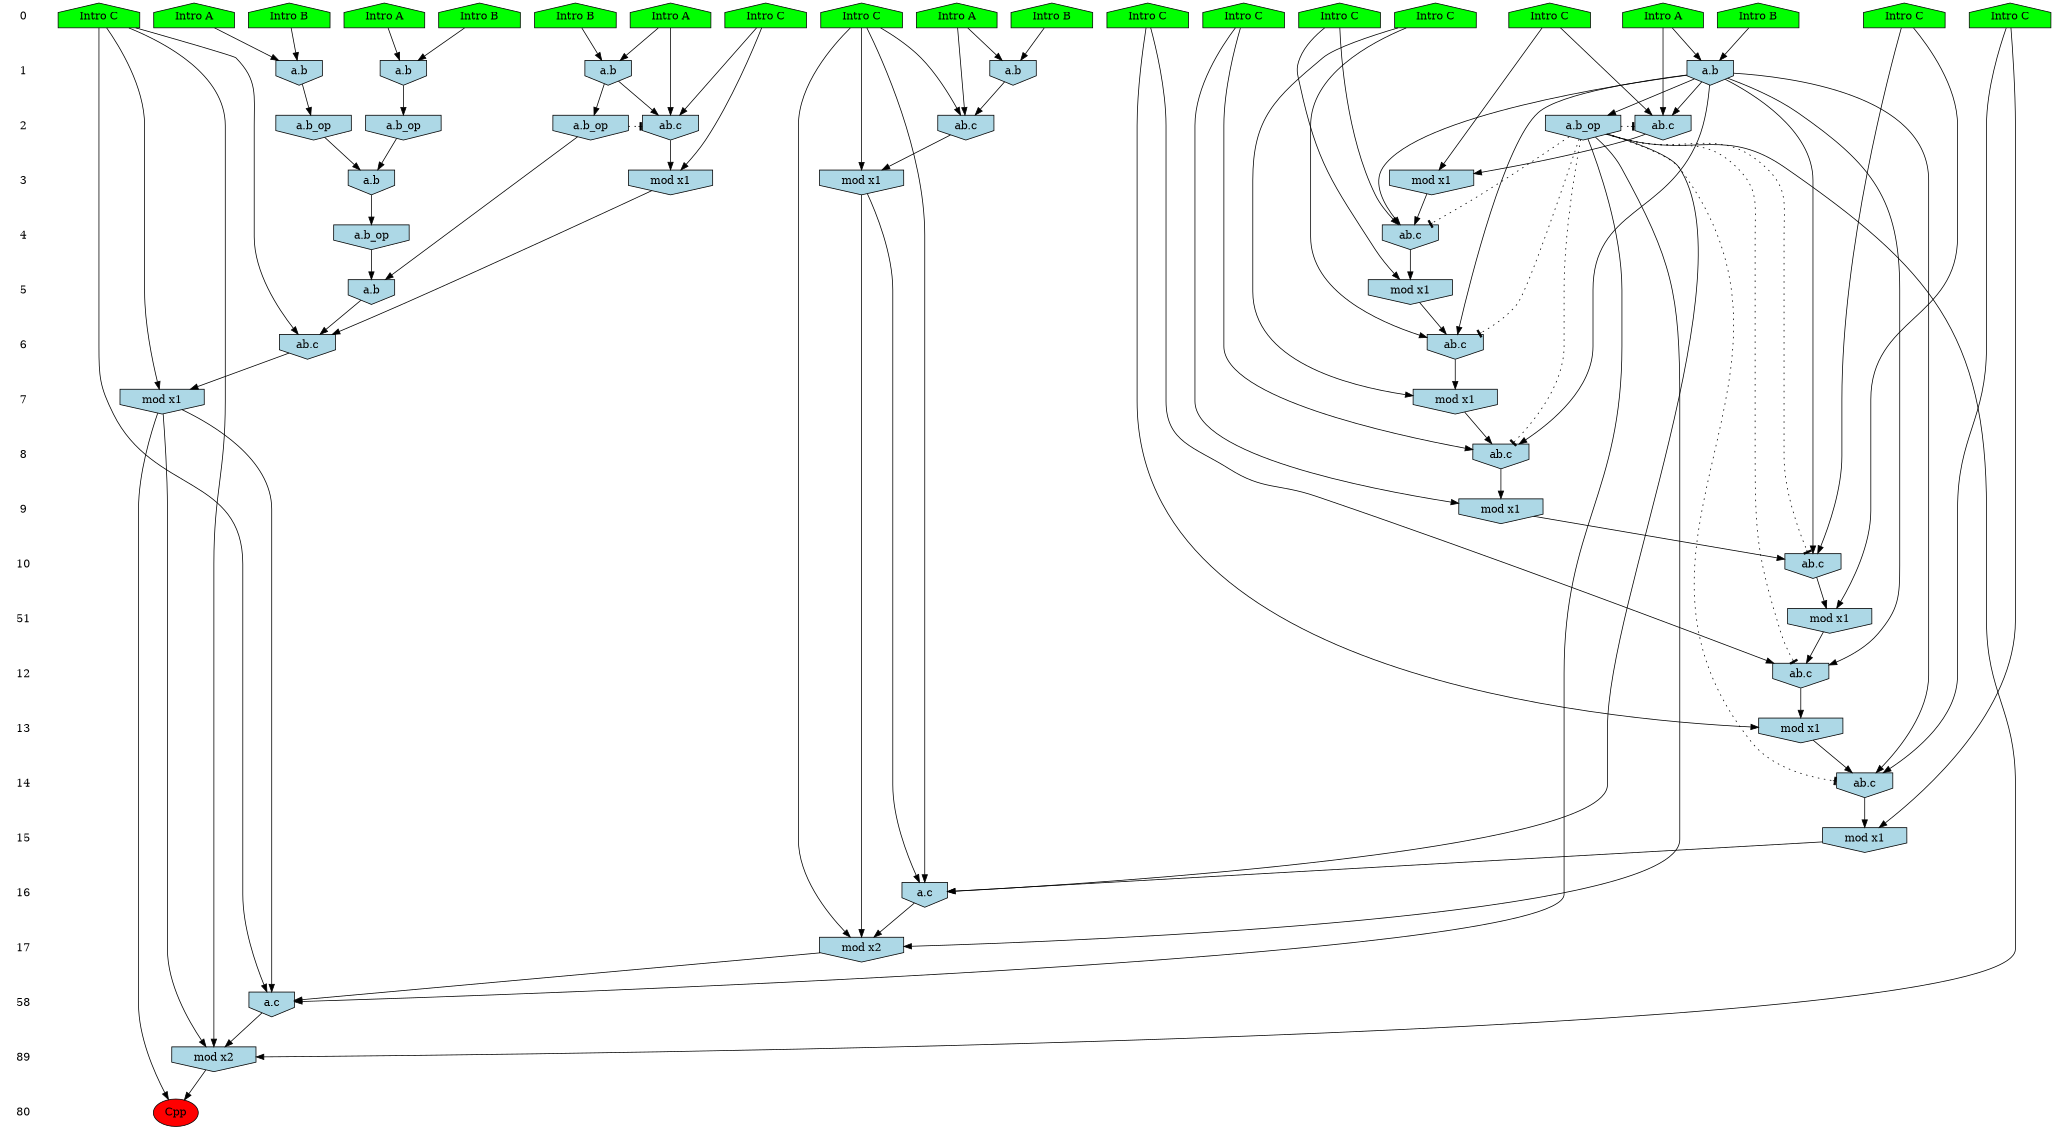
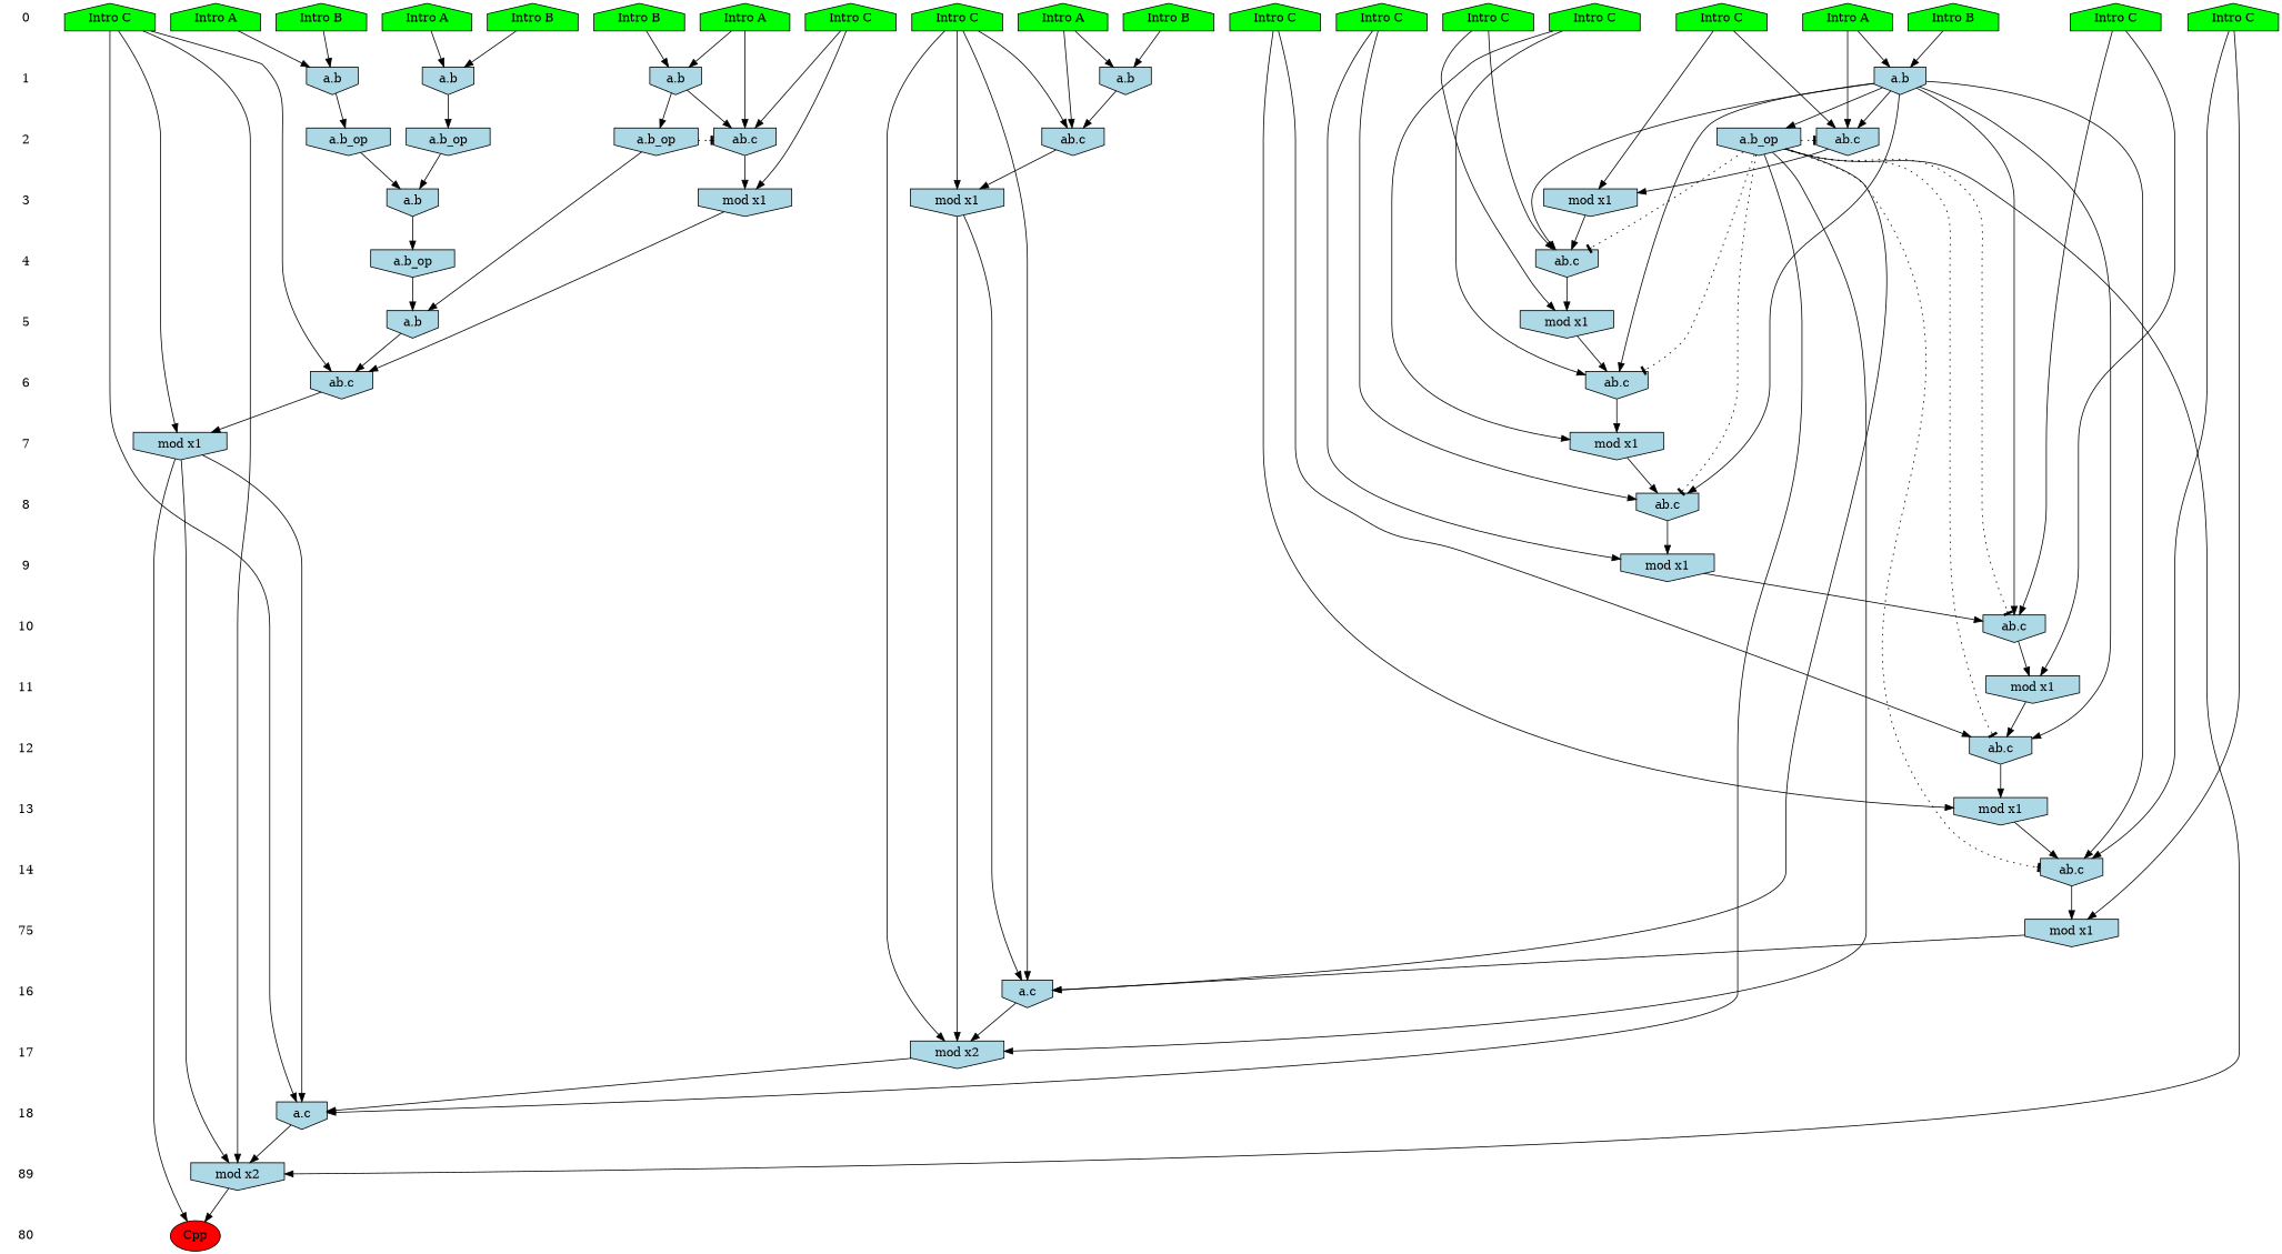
  digraph {
    ranksep=.5
    node [shape=invhouse fillcolor=lightblue style=filled]
    0 [shape=plaintext fillcolor="" style=""]
    n2 [fillcolor=green label="Intro B" shape=house]
    n3 [fillcolor=green label="Intro A" shape=house]
    n4 [fillcolor=green label="Intro B" shape=house]
    n5 [fillcolor=green label="Intro A" shape=house]
    n6 [fillcolor=green label="Intro B" shape=house]
    n7 [fillcolor=green label="Intro B" shape=house]
    n8 [fillcolor=green label="Intro A" shape=house]
    n9 [fillcolor=green label="Intro B" shape=house]
    n10 [fillcolor=green label="Intro A" shape=house]
    n11 [fillcolor=green label="Intro A" shape=house]
    n12 [fillcolor=green label="Intro C" shape=house]
    n13 [fillcolor=green label="Intro C" shape=house]
    n14 [fillcolor=green label="Intro C" shape=house]
    n15 [fillcolor=green label="Intro C" shape=house]
    n16 [fillcolor=green label="Intro C" shape=house]
    n17 [fillcolor=green label="Intro C" shape=house]
    n18 [fillcolor=green label="Intro C" shape=house]
    n19 [fillcolor=green label="Intro C" shape=house]
    n20 [fillcolor=green label="Intro C" shape=house]
    n21 [fillcolor=green label="Intro C" shape=house]
    1 [shape=plaintext fillcolor="" style=""]
    n23 [label="a.b"]
    n24 [label="a.b"]
    n25 [label="a.b"]
    n26 [label="a.b"]
    n27 [label="a.b"]
    2 [shape=plaintext fillcolor="" style=""]
    n29 [label="ab.c"]
    n30 [label="ab.c"]
    n31 [label="a.b_op"]
    n32 [label="a.b_op"]
    n33 [label="a.b_op"]
    n34 [label="ab.c"]
    n35 [label="a.b_op"]
    3 [shape=plaintext fillcolor="" style=""]
    n37 [label="mod x1"]
    n38 [label="mod x1"]
    n39 [label="a.b"]
    n40 [label="mod x1"]
    4 [shape=plaintext fillcolor="" style=""]
    n42 [label="ab.c"]
    n43 [label="a.b_op"]
    5 [shape=plaintext fillcolor="" style=""]
    n45 [label="mod x1"]
    n46 [label="a.b"]
    6 [shape=plaintext fillcolor="" style=""]
    n48 [label="ab.c"]
    n49 [label="ab.c"]
    7 [shape=plaintext fillcolor="" style=""]
    n51 [label="mod x1"]
    n52 [label="mod x1"]
    8 [shape=plaintext fillcolor="" style=""]
    n54 [label="ab.c"]
    9 [shape=plaintext fillcolor="" style=""]
    n56 [label="mod x1"]
    10 [shape=plaintext fillcolor="" style=""]
    n58 [label="ab.c"]
-   11 [shape=plaintext label=51 fillcolor="" style=""]
+   11 [shape=plaintext fillcolor="" style=""]
    n60 [label="mod x1"]
    12 [shape=plaintext fillcolor="" style=""]
    n62 [label="ab.c"]
    13 [shape=plaintext fillcolor="" style=""]
    n64 [label="mod x1"]
    14 [shape=plaintext fillcolor="" style=""]
    n66 [label="ab.c"]
-   15 [shape=plaintext fillcolor="" style=""]
+   15 [shape=plaintext label=75 fillcolor="" style=""]
    n68 [label="mod x1"]
    16 [shape=plaintext fillcolor="" style=""]
    n70 [label="a.c"]
    17 [shape=plaintext fillcolor="" style=""]
    n72 [label="mod x2"]
-   18 [shape=plaintext label=58 fillcolor="" style=""]
+   18 [shape=plaintext fillcolor="" style=""]
    n74 [label="a.c"]
    n75 [label=89 shape=plaintext fillcolor="" style=""]
    n76 [label="mod x2"]
    n77 [label=80 shape=plaintext fillcolor="" style=""]
    n78 [fillcolor=red label=Cpp shape=""]
    subgraph sub_1 {
      rank=same
      0
      n2
      n3
      n4
      n5
      n6
      n7
      n8
      n9
      n10
      n11
      n12
      n13
      n14
      n15
      n16
      n17
      n18
      n19
      n20
      n21
    }
    subgraph sub_2 {
      rank=same
      1
      n23
      n24
      n25
      n26
      n27
    }
    subgraph sub_3 {
      rank=same
      2
      n29
      n30
      n31
      n32
      n33
      n34
      n35
    }
    subgraph sub_4 {
      rank=same
      3
      n37
      n38
      n39
      n40
    }
    subgraph sub_5 {
      rank=same
      4
      n42
      n43
    }
    subgraph sub_6 {
      rank=same
      5
      n45
      n46
    }
    subgraph sub_7 {
      rank=same
      6
      n48
      n49
    }
    subgraph sub_8 {
      rank=same
      7
      n51
      n52
    }
    subgraph sub_9 {
      rank=same
      8
      n54
    }
    subgraph sub_10 {
      rank=same
      9
      n56
    }
    subgraph sub_11 {
      rank=same
      10
      n58
    }
    subgraph sub_12 {
      rank=same
      11
      n60
    }
    subgraph sub_13 {
      rank=same
      12
      n62
    }
    subgraph sub_14 {
      rank=same
      13
      n64
    }
    subgraph sub_15 {
      rank=same
      14
      n66
    }
    subgraph sub_16 {
      rank=same
      15
      n68
    }
    subgraph sub_17 {
      rank=same
      16
      n70
    }
    subgraph sub_18 {
      rank=same
      17
      n72
    }
    subgraph sub_19 {
      rank=same
      18
      n74
    }
    subgraph sub_20 {
      rank=same
      n75
      n76
    }
    subgraph sub_21 {
      rank=same
      n77
      n78
    }
    0 -> 1 [style=invis]
    n2 -> n27
    n3 -> n25
    n3 -> n30
    n4 -> n24
    n5 -> n24
    n6 -> n25
    n7 -> n26
    n8 -> n27
    n8 -> n34
    n9 -> n23
    n10 -> n26
    n11 -> n23
    n11 -> n29
    n12 -> n42
    n12 -> n45
    n13 -> n29
    n13 -> n37
    n14 -> n66
    n14 -> n68
    n15 -> n62
    n15 -> n64
    n16 -> n34
    n16 -> n40
    n16 -> n70
    n16 -> n72
    n17 -> n54
    n17 -> n56
    n18 -> n49
    n18 -> n52
    n18 -> n74
    n18 -> n76
    n19 -> n48
    n19 -> n51
    n20 -> n30
    n20 -> n38
    n21 -> n58
    n21 -> n60
    1 -> 2 [style=invis]
    n23 -> n29
    n23 -> n35
    n23 -> n42
    n23 -> n48
    n23 -> n54
    n23 -> n58
    n23 -> n62
    n23 -> n66
    n24 -> n33
    n25 -> n30
    n25 -> n32
    n26 -> n31
    n27 -> n34
    2 -> 3 [style=invis]
    n29 -> n37
    n30 -> n38
    n31 -> n39
    n32 -> n30 [arrowhead=tee style=dotted]
    n32 -> n46
    n33 -> n39
    n34 -> n40
    n35 -> n29 [arrowhead=tee style=dotted]
    n35 -> n42 [arrowhead=tee style=dotted]
    n35 -> n48 [arrowhead=tee style=dotted]
    n35 -> n54 [arrowhead=tee style=dotted]
    n35 -> n58 [arrowhead=tee style=dotted]
    n35 -> n62 [arrowhead=tee style=dotted]
    n35 -> n66 [arrowhead=tee style=dotted]
    n35 -> n70
    n35 -> n72
    n35 -> n74
    n35 -> n76
    3 -> 4 [style=invis]
    n37 -> n42
    n38 -> n49
    n39 -> n43
    n40 -> n70
    n40 -> n72
    4 -> 5 [style=invis]
    n42 -> n45
    n43 -> n46
    5 -> 6 [style=invis]
    n45 -> n48
    n46 -> n49
    6 -> 7 [style=invis]
    n48 -> n51
    n49 -> n52
    7 -> 8 [style=invis]
    n51 -> n54
    n52 -> n74
    n52 -> n76
    n52 -> n78
    8 -> 9 [style=invis]
    n54 -> n56
    9 -> 10 [style=invis]
    n56 -> n58
    10 -> 11 [style=invis]
    n58 -> n60
    11 -> 12 [style=invis]
    n60 -> n62
    12 -> 13 [style=invis]
    n62 -> n64
    13 -> 14 [style=invis]
    n64 -> n66
    14 -> 15 [style=invis]
    n66 -> n68
    15 -> 16 [style=invis]
    n68 -> n70
    16 -> 17 [style=invis]
    n70 -> n72
    17 -> 18 [style=invis]
    n72 -> n74
    18 -> n75 [style=invis]
    n74 -> n76
    n75 -> n77 [style=invis]
    n76 -> n78
  }
